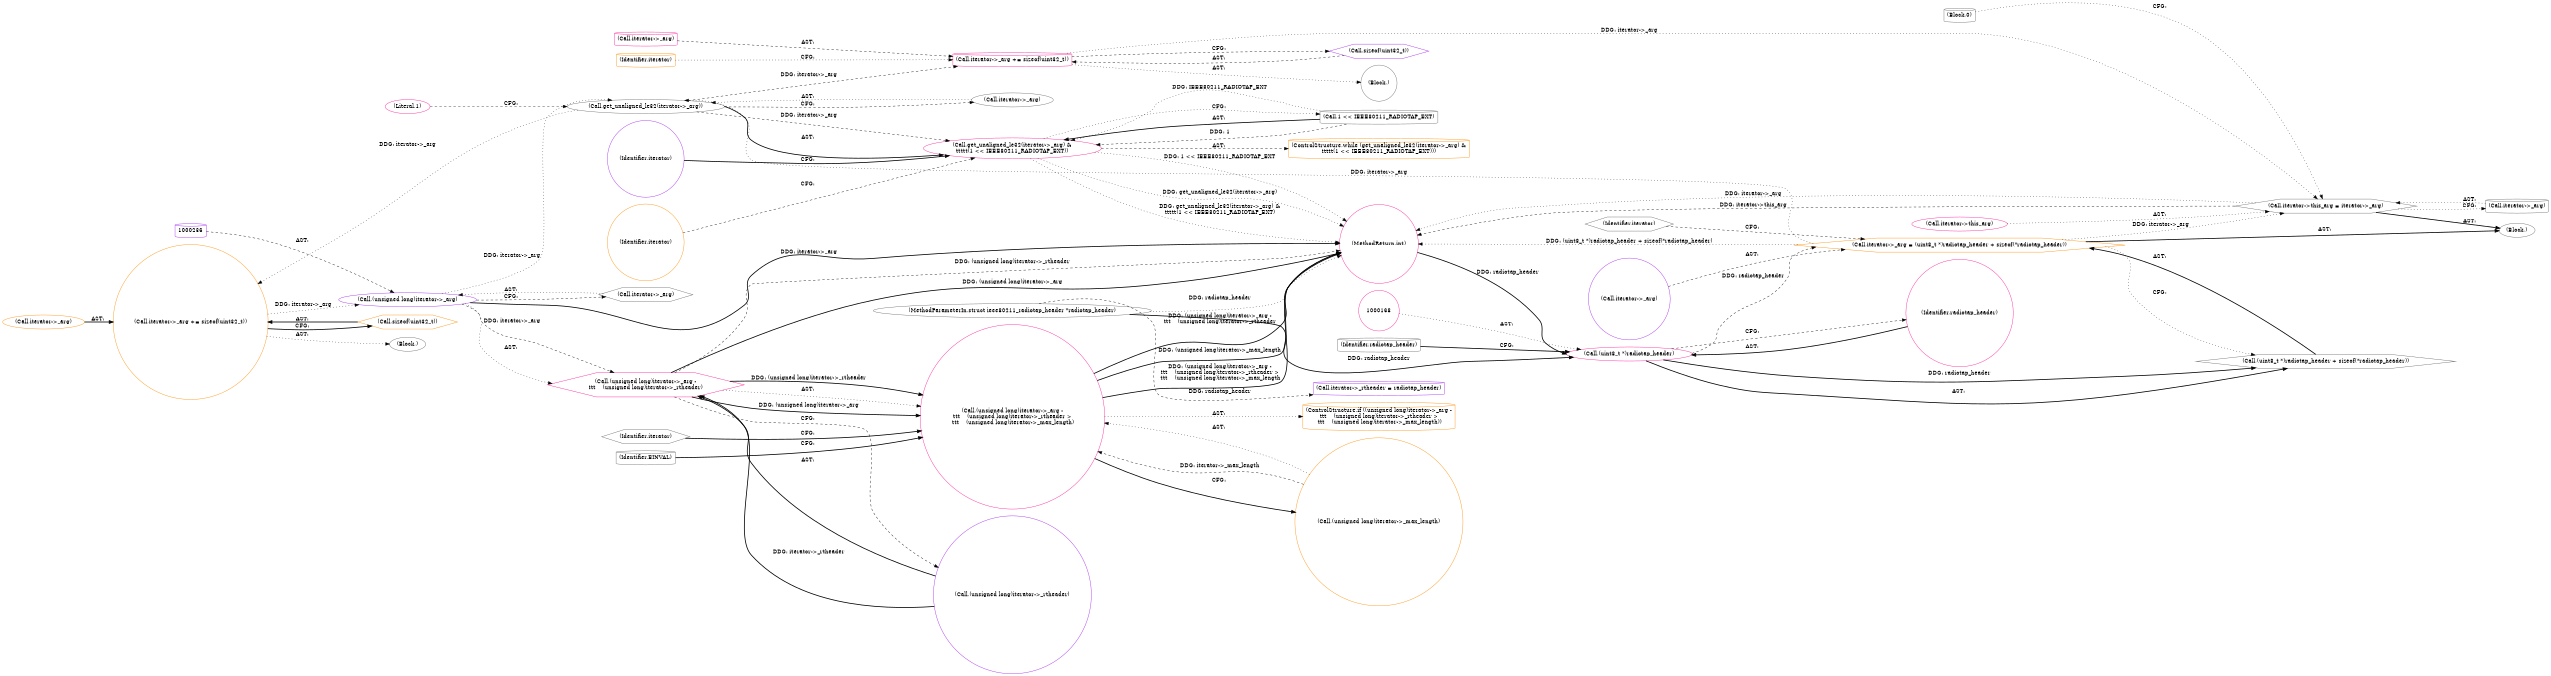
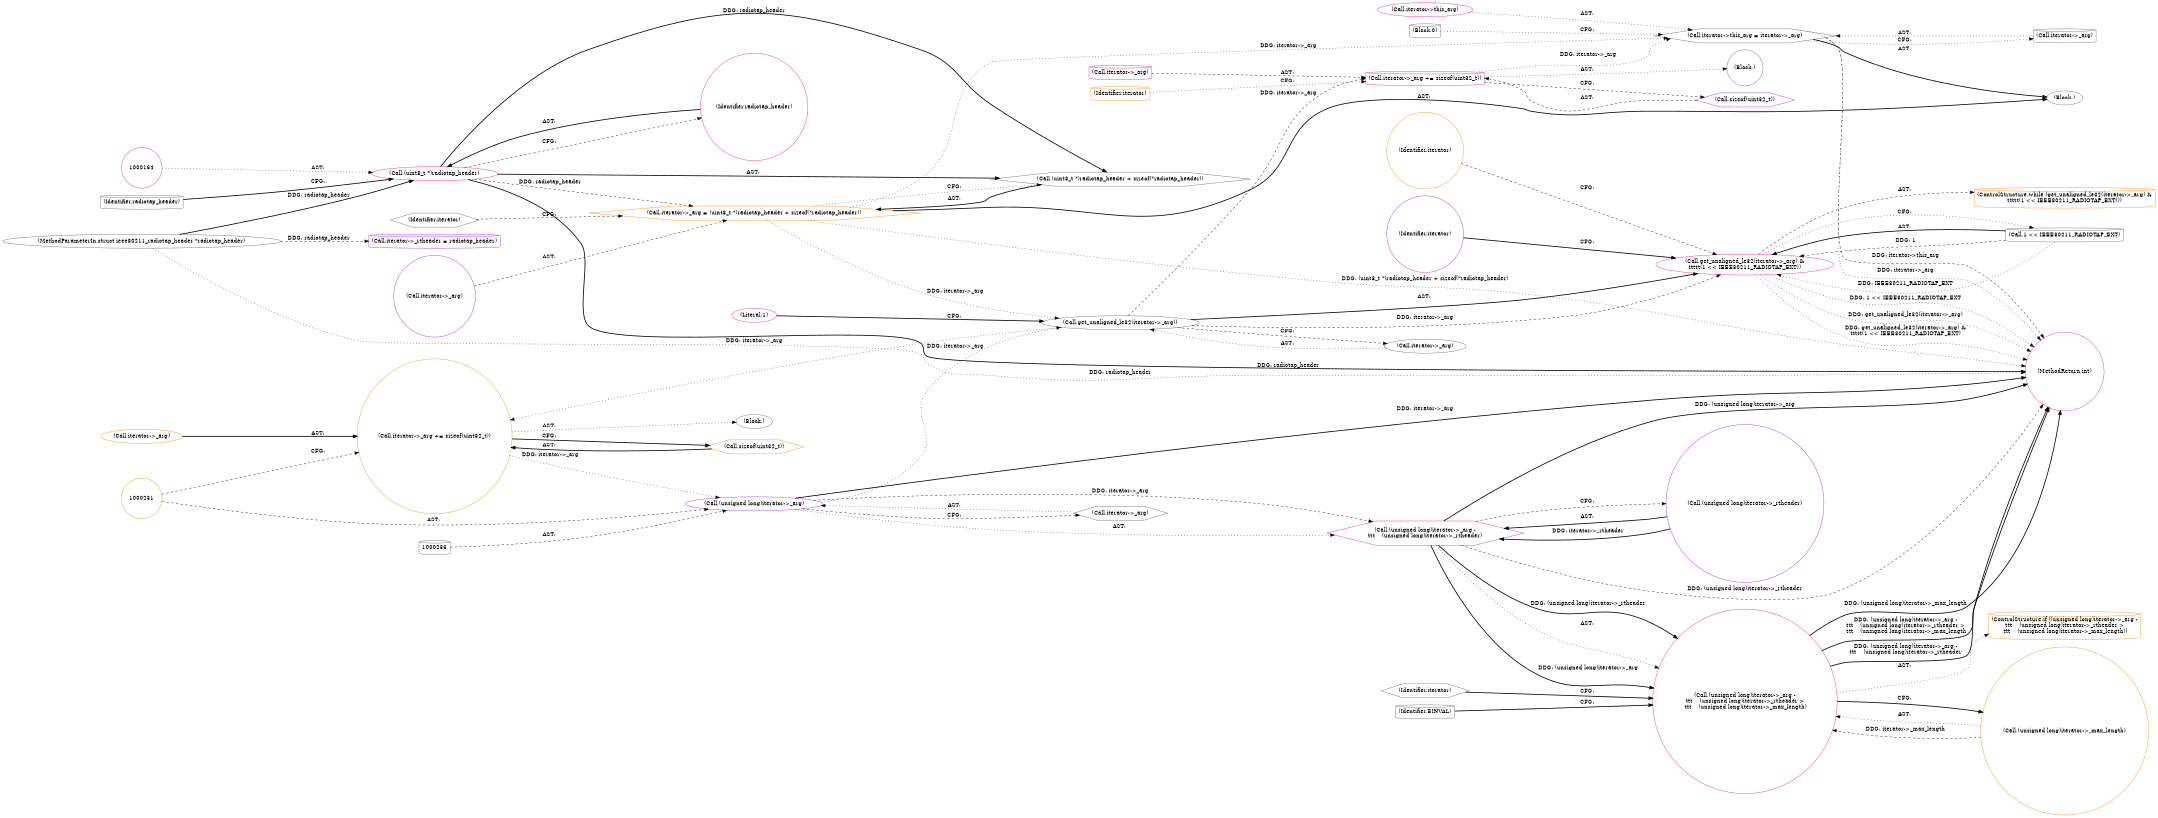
  digraph {
    rankdir=LR
    node [color=gray40 shape=circle]
    edge [style=dotted]
    n1 [color=darkorange label="(Call,iterator->_arg += sizeof(uint32_t))"]
    n2 [color=purple label="(Call,(unsigned long)iterator->_arg)" shape=ellipse]
    n3 [label="(Block,)" shape=ellipse]
    n4 [color=darkorange label="(Call,sizeof(uint32_t))" shape=hexagon]
    n5 [label="(Call,get_unaligned_le32(iterator->_arg))" shape=ellipse]
    n6 [color=deeppink label="(MethodReturn,int)"]
    n7 [color=deeppink label="(Call,(unsigned long)iterator->_arg -\n\t\t\t    (unsigned long)iterator->_rtheader)" shape=hexagon]
    n8 [label="(Call,iterator->_arg)" shape=hexagon]
    n9 [color=deeppink label="(Call,get_unaligned_le32(iterator->_arg) &\n\t\t\t\t\t(1 << IEEE80211_RADIOTAP_EXT))" shape=ellipse]
    n10 [color=deeppink label="(Call,iterator->_arg += sizeof(uint32_t))" shape=cylinder]
    n11 [label="(Call,iterator->_arg)" shape=ellipse]
    n12 [color=darkorange label="(ControlStructure,while (get_unaligned_le32(iterator->_arg) &\n\t\t\t\t\t(1 << IEEE80211_RADIOTAP_EXT)))" shape=cylinder]
    n13 [label="(Call,1 << IEEE80211_RADIOTAP_EXT)" shape=cylinder]
    n14 [label="(Call,iterator->this_arg = iterator->_arg)" shape=hexagon]
    n15 [color=purple label="(Call,sizeof(uint32_t))" shape=hexagon]
    n16 [label="(Block,)"]
    n17 [color=darkorange label="(Call,iterator->_arg = (uint8_t *)radiotap_header + sizeof(*radiotap_header))" shape=hexagon]
    n18 [label="(Call,(uint8_t *)radiotap_header + sizeof(*radiotap_header))" shape=hexagon]
    n19 [label="(Block,)" shape=ellipse]
    n20 [label="(Call,iterator->_arg)" shape=cylinder]
    n21 [color=deeppink label="(Call,(uint8_t *)radiotap_header)" shape=ellipse]
    n22 [color=deeppink label="(Identifier,radiotap_header)"]
    n23 [label="(MethodParameterIn,struct ieee80211_radiotap_header *radiotap_header)" shape=ellipse]
    n24 [color=purple label="(Call,iterator->_rtheader = radiotap_header)" shape=cylinder]
    n25 [color=deeppink label="(Call,(unsigned long)iterator->_arg -\n\t\t\t    (unsigned long)iterator->_rtheader >\n \t\t\t    (unsigned long)iterator->_max_length)"]
    n26 [color=purple label="(Call,(unsigned long)iterator->_rtheader)"]
    n27 [color=darkorange label="(ControlStructure,if ((unsigned long)iterator->_arg -\n\t\t\t    (unsigned long)iterator->_rtheader >\n \t\t\t    (unsigned long)iterator->_max_length))" shape=cylinder]
    n28 [color=darkorange label="(Call,(unsigned long)iterator->_max_length)"]
    n29 [color=darkorange label="(Identifier,iterator)"]
    n30 [label="(Identifier,iterator)" shape=hexagon]
    n31 [color=deeppink label="(Literal,1)" shape=ellipse]
    n32 [color=purple label="(Identifier,iterator)"]
    n33 [color=purple label="(Call,iterator->_arg)"]
    n34 [color=deeppink label="(Call,iterator->this_arg)" shape=ellipse]
    n35 [label="(Block,0)" shape=cylinder]
    n36 [color=deeppink label="(Call,iterator->_arg)" shape=cylinder]
    n37 [label="(Identifier,EINVAL)" shape=cylinder]
    n38 [color=darkorange label="(Call,iterator->_arg)" shape=ellipse]
    n39 [color=darkorange label="(Identifier,iterator)" shape=cylinder]
    n40 [label="(Identifier,iterator)" shape=hexagon]
    n41 [label="(Identifier,radiotap_header)" shape=cylinder]
-   1000164 [color=deeppink label=1000168]
-   1000236 [color=purple shape=cylinder]
+   1000231 [color=darkorange]
+   1000164 [color=deeppink]
+   1000236 [shape=cylinder]
    n1 -> n2 [label="DDG: iterator->_arg"]
    n1 -> n3 [label="AST: "]
    n1 -> n4 [label="CFG: " style=bold]
    n2 -> n5 [label="DDG: iterator->_arg"]
    n2 -> n6 [label="DDG: iterator->_arg" style=bold]
    n2 -> n7 [label="AST: "]
    n2 -> n7 [label="DDG: iterator->_arg" style=dashed]
    n2 -> n8 [label="CFG: " style=dashed]
    n4 -> n1 [label="AST: " style=bold]
    n5 -> n1 [label="DDG: iterator->_arg"]
    n5 -> n9 [label="AST: " style=bold]
    n5 -> n9 [label="DDG: iterator->_arg" style=dashed]
    n5 -> n10 [label="DDG: iterator->_arg" style=dashed]
    n5 -> n11 [label="CFG: " style=dashed]
    n7 -> n6 [label="DDG: (unsigned long)iterator->_rtheader" style=dashed]
    n7 -> n6 [label="DDG: (unsigned long)iterator->_arg" style=bold]
    n7 -> n25 [label="AST: "]
    n7 -> n25 [label="DDG: (unsigned long)iterator->_arg" style=bold]
    n7 -> n25 [label="DDG: (unsigned long)iterator->_rtheader" style=bold]
    n7 -> n26 [label="CFG: " style=dashed]
    n8 -> n2 [label="AST: "]
    n9 -> n6 [label="DDG: get_unaligned_le32(iterator->_arg) &\n\t\t\t\t\t(1 << IEEE80211_RADIOTAP_EXT)"]
    n9 -> n6 [label="DDG: 1 << IEEE80211_RADIOTAP_EXT"]
    n9 -> n6 [label="DDG: get_unaligned_le32(iterator->_arg)"]
    n9 -> n12 [label="AST: " style=dashed]
    n9 -> n13 [label="CFG: "]
    n10 -> n14 [label="DDG: iterator->_arg"]
    n10 -> n15 [label="CFG: " style=dashed]
    n10 -> n16 [label="AST: "]
    n11 -> n5 [label="AST: "]
    n13 -> n9 [label="AST: " style=bold]
    n13 -> n9 [label="DDG: 1" style=dashed]
    n13 -> n9 [label="DDG: IEEE80211_RADIOTAP_EXT"]
    n14 -> n6 [label="DDG: iterator->this_arg" style=dashed]
    n14 -> n6 [label="DDG: iterator->_arg"]
    n14 -> n19 [label="AST: " style=bold]
    n14 -> n20 [label="CFG: "]
    n15 -> n10 [label="AST: " style=dashed]
    n17 -> n5 [label="DDG: iterator->_arg"]
    n17 -> n6 [label="DDG: (uint8_t *)radiotap_header + sizeof(*radiotap_header)"]
    n17 -> n14 [label="DDG: iterator->_arg"]
    n17 -> n18 [label="CFG: "]
    n17 -> n19 [label="AST: " style=bold]
    n18 -> n17 [label="AST: " style=bold]
    n20 -> n14 [label="AST: "]
-   n6 -> n21 [label="DDG: radiotap_header" style=bold]
+   n21 -> n6 [label="DDG: radiotap_header" style=bold]
    n21 -> n17 [label="DDG: radiotap_header" style=dashed]
    n21 -> n18 [label="AST: " style=bold]
    n21 -> n18 [label="DDG: radiotap_header" style=bold]
    n21 -> n22 [label="CFG: " style=dashed]
    n22 -> n21 [label="AST: " style=bold]
    n23 -> n6 [label="DDG: radiotap_header"]
    n23 -> n21 [label="DDG: radiotap_header" style=bold]
    n23 -> n24 [label="DDG: radiotap_header" style=dashed]
    n25 -> n6 [label="DDG: (unsigned long)iterator->_max_length" style=bold]
    n25 -> n6 [label="DDG: (unsigned long)iterator->_arg -\n\t\t\t    (unsigned long)iterator->_rtheader >\n \t\t\t    (unsigned long)iterator->_max_length" style=bold]
    n25 -> n6 [label="DDG: (unsigned long)iterator->_arg -\n\t\t\t    (unsigned long)iterator->_rtheader" style=bold]
    n25 -> n27 [label="AST: "]
    n25 -> n28 [label="CFG: " style=bold]
    n26 -> n7 [label="AST: " style=bold]
    n26 -> n7 [label="DDG: iterator->_rtheader" style=bold]
    n28 -> n25 [label="AST: "]
    n28 -> n25 [label="DDG: iterator->_max_length" style=dashed]
    n29 -> n9 [label="CFG: " style=dashed]
    n30 -> n17 [label="CFG: " style=dashed]
-   n31 -> n5 [label="CFG: " style=dashed]
+   n31 -> n5 [label="CFG: " style=bold]
    n32 -> n9 [label="CFG: " style=bold]
    n33 -> n17 [label="AST: " style=dashed]
    n34 -> n14 [label="AST: "]
    n35 -> n14 [label="CFG: "]
    n36 -> n10 [label="AST: " style=dashed]
    n37 -> n25 [label="CFG: " style=bold]
    n38 -> n1 [label="AST: " style=bold]
    n39 -> n10 [label="CFG: "]
    n40 -> n25 [label="CFG: " style=bold]
    n41 -> n21 [label="CFG: " style=bold]
+   1000231 -> n1 [label="CFG: " style=dashed]
+   1000231 -> n2 [label="AST: " style=dashed]
    1000164 -> n21 [label="AST: "]
    1000236 -> n2 [label="AST: " style=dashed]
  }
